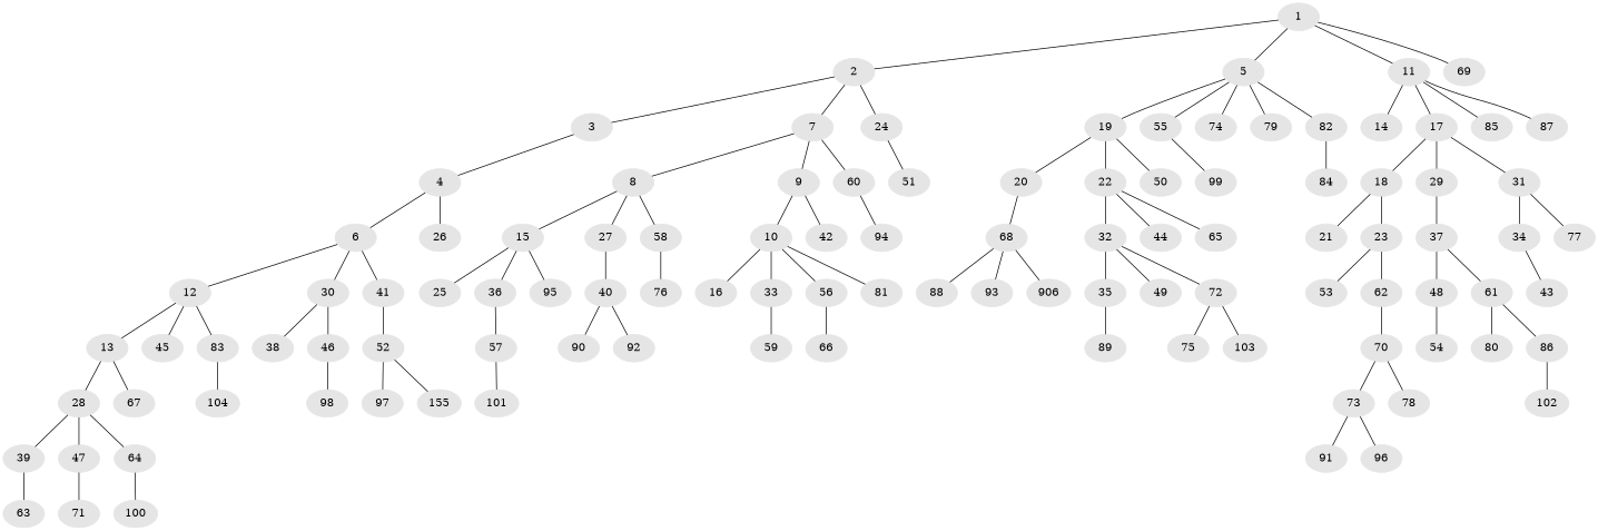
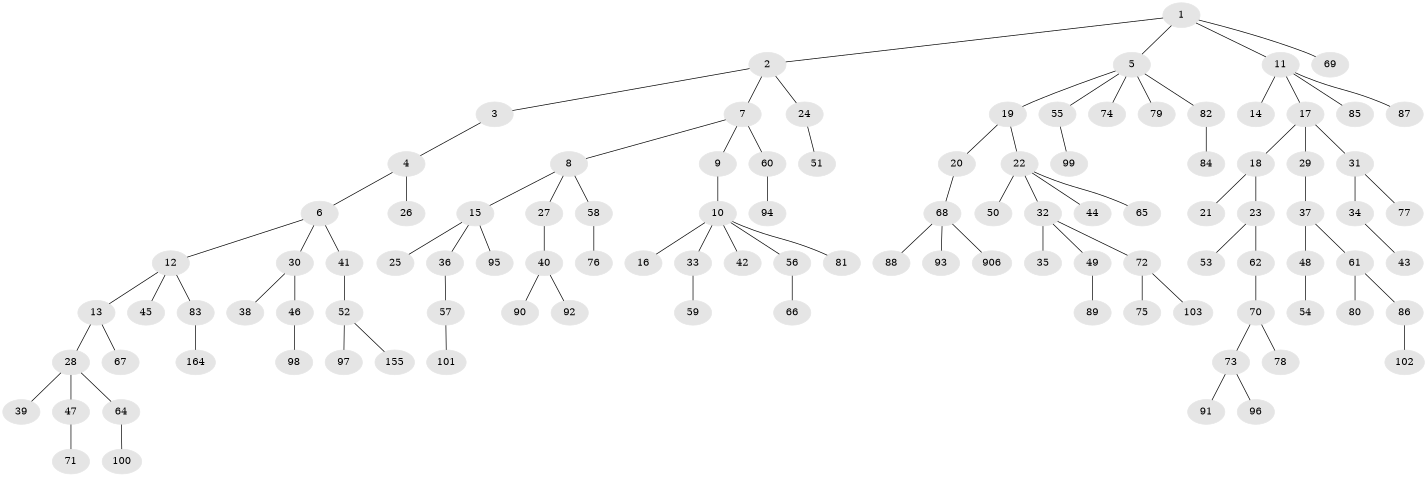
  graph {
    node [color=gray90 style=filled]
    1
    2
    5
    11
    69
    3
    7
    24
    19
    55
    74
    79
    82
    14
    17
    85
    87
    4
    8
    9
    60
    51
    6
    26
    12
    30
    41
    20
    22
    50
    99
    84
    13
    45
    83
    38
    46
    52
    15
    27
    58
    10
    94
    25
    36
    95
    40
    76
    16
    33
    42
    56
    81
    59
    66
    18
    29
    31
    28
    67
-   104
+   104 [label=164]
    39
    47
    64
    57
    21
    23
    37
    34
    77
    53
    62
    68
    32
    44
    65
    88
    93
    n79 [label=906]
    35
    49
    72
    70
    90
    92
-   63
    71
    100
    48
    61
    98
    43
    89
    75
    103
    101
    54
    80
    86
    97
    n101 [label=155]
    102
    73
    78
    91
    96
    1 -- 2
    1 -- 5
    1 -- 11
    1 -- 69
    2 -- 3
    2 -- 7
    2 -- 24
    5 -- 19
    5 -- 55
    5 -- 74
    5 -- 79
    5 -- 82
    11 -- 14
    11 -- 17
    11 -- 85
    11 -- 87
    3 -- 4
    7 -- 8
    7 -- 9
    7 -- 60
    24 -- 51
    19 -- 20
    19 -- 22
-   19 -- 50
+   22 -- 50
    55 -- 99
    82 -- 84
    17 -- 18
    17 -- 29
    17 -- 31
    4 -- 6
    4 -- 26
    8 -- 15
    8 -- 27
    8 -- 58
    9 -- 10
    60 -- 94
    6 -- 12
    6 -- 30
    6 -- 41
    12 -- 13
    12 -- 45
    12 -- 83
    30 -- 38
    30 -- 46
    41 -- 52
    20 -- 68
    22 -- 32
    22 -- 44
    22 -- 65
    13 -- 28
    13 -- 67
    83 -- 104
    46 -- 98
    52 -- 97
    52 -- n101
    15 -- 25
    15 -- 36
    15 -- 95
    27 -- 40
    58 -- 76
    10 -- 16
    10 -- 33
-   9 -- 42
+   10 -- 42
    10 -- 56
    10 -- 81
    36 -- 57
    40 -- 90
    40 -- 92
    33 -- 59
    56 -- 66
    18 -- 21
    18 -- 23
    29 -- 37
    31 -- 34
    31 -- 77
    28 -- 39
    28 -- 47
    28 -- 64
-   39 -- 63
    47 -- 71
    64 -- 100
    57 -- 101
    23 -- 53
    23 -- 62
    37 -- 48
    37 -- 61
    34 -- 43
    62 -- 70
    68 -- 88
    68 -- 93
    68 -- n79
    32 -- 35
    32 -- 49
    32 -- 72
-   35 -- 89
+   49 -- 89
    72 -- 75
    72 -- 103
    70 -- 73
    70 -- 78
    48 -- 54
    61 -- 80
    61 -- 86
    86 -- 102
    73 -- 91
    73 -- 96
  }
